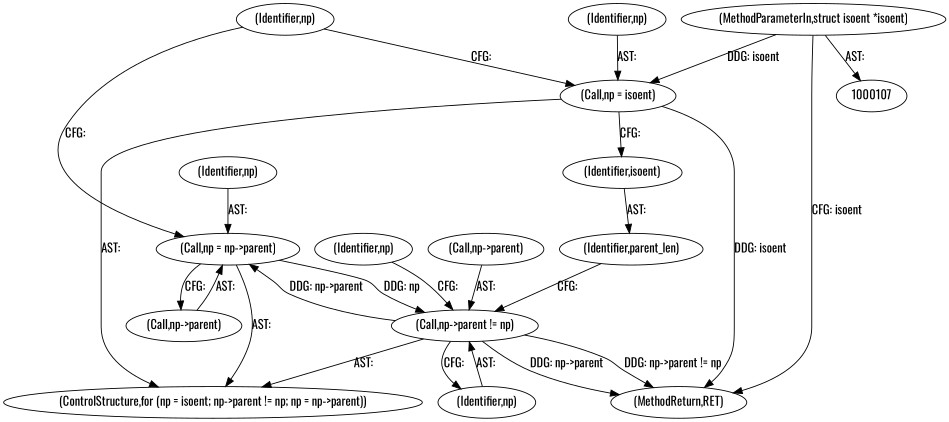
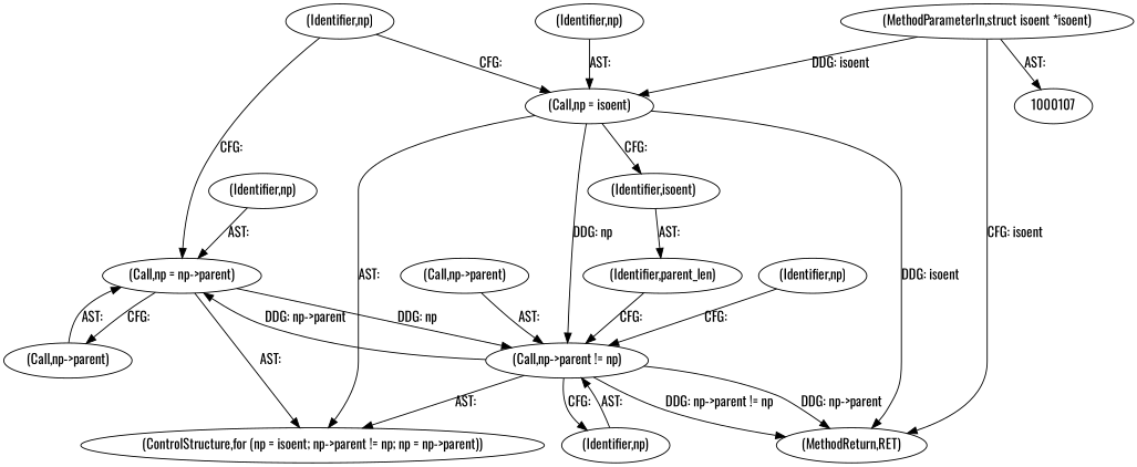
  digraph {
    fontname=Oswald
    node [fontname=Oswald]
    edge [fontname=Oswald]
    n1 [label="(Call,np = np->parent)"]
    n2 [label="(Call,np->parent != np)"]
    n3 [label="(ControlStructure,for (np = isoent; np->parent != np; np = np->parent))"]
    n4 [label="(Call,np->parent)"]
    n5 [label="(MethodReturn,RET)"]
    n6 [label="(Identifier,np)"]
    n7 [label="(Call,np = isoent)"]
    n8 [label="(Identifier,isoent)"]
    n9 [label="(Identifier,parent_len)"]
    n10 [label="(MethodParameterIn,struct isoent *isoent)"]
    1000107
    n12 [label="(Identifier,np)"]
    n13 [label="(Identifier,np)"]
    n14 [label="(Identifier,np)"]
    n15 [label="(Identifier,np)"]
    n16 [label="(Call,np->parent)"]
    n1 -> n2 [label="DDG: np"]
    n1 -> n3 [label="AST: "]
    n1 -> n4 [label="CFG: "]
    n2 -> n1 [label="DDG: np->parent"]
    n2 -> n3 [label="AST: "]
    n2 -> n5 [label="DDG: np->parent"]
    n2 -> n5 [label="DDG: np->parent != np"]
    n2 -> n6 [label="CFG: "]
    n4 -> n1 [label="AST: "]
    n6 -> n2 [label="AST: "]
+   n7 -> n2 [label="DDG: np"]
    n7 -> n3 [label="AST: "]
    n7 -> n5 [label="DDG: isoent"]
    n7 -> n8 [label="CFG: "]
    n8 -> n9 [label="AST: "]
    n9 -> n2 [label="CFG: "]
    n10 -> n5 [label="CFG: isoent"]
    n10 -> n7 [label="DDG: isoent"]
    n10 -> 1000107 [label="AST: "]
    n12 -> n7 [label="AST: "]
    n13 -> n1 [label="CFG: "]
    n13 -> n7 [label="CFG: "]
    n14 -> n2 [label="CFG: "]
    n15 -> n1 [label="AST: "]
    n16 -> n2 [label="AST: "]
  }
